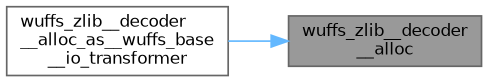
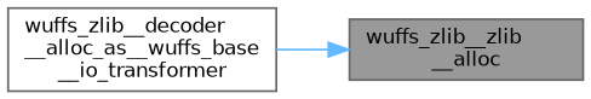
  digraph {
    rankdir=RL
    node [fontname=Helvetica fontsize=10 shape=box style=filled]
-   n1 [color=gray40 fillcolor=grey60 fontcolor=black height=0.2 label="wuffs_zlib__decoder\l__alloc" width=0.4]
+   n1 [color=gray40 fillcolor=grey60 fontcolor=black height=0.2 label="wuffs_zlib__zlib\l__alloc" width=0.4]
    n2 [color=grey40 fillcolor=white height=0.2 label="wuffs_zlib__decoder\l__alloc_as__wuffs_base\l__io_transformer" width=0.4]
    n1 -> n2 [color=steelblue1 dir=back fontname=Helvetica fontsize=10 labelfontname=Helvetica labelfontsize=10 style=solid]
  }
